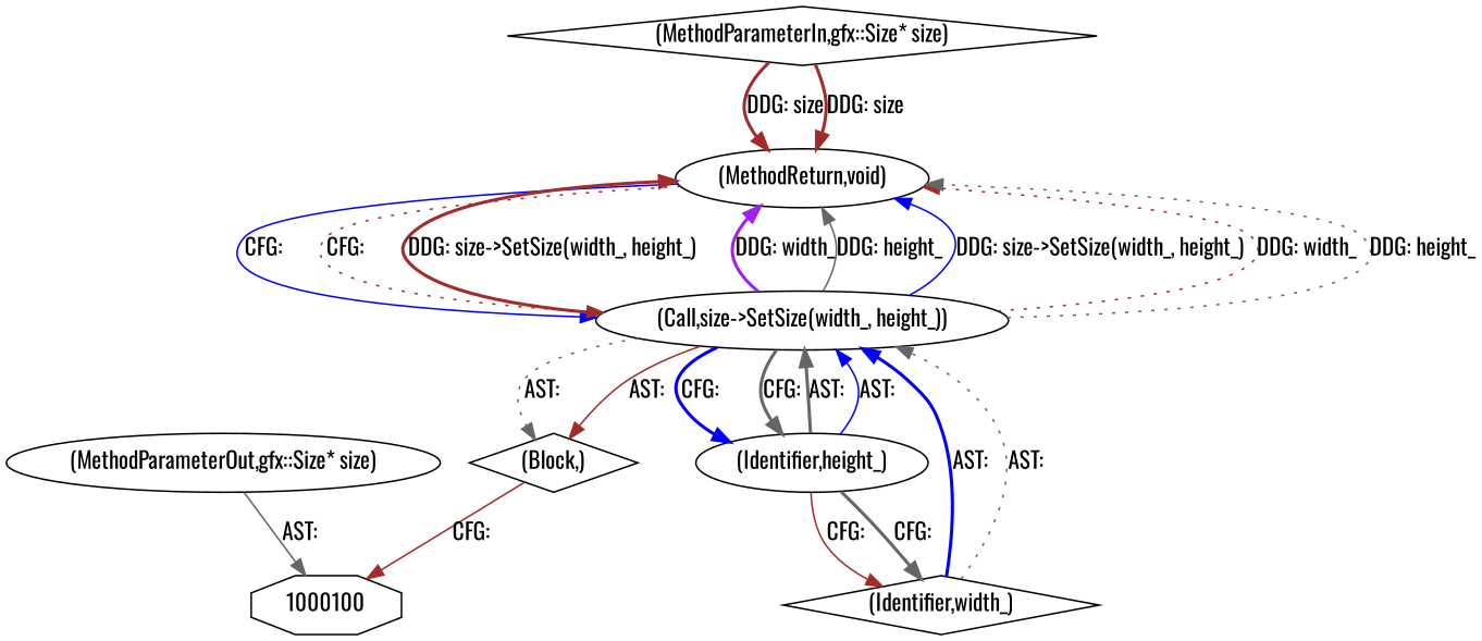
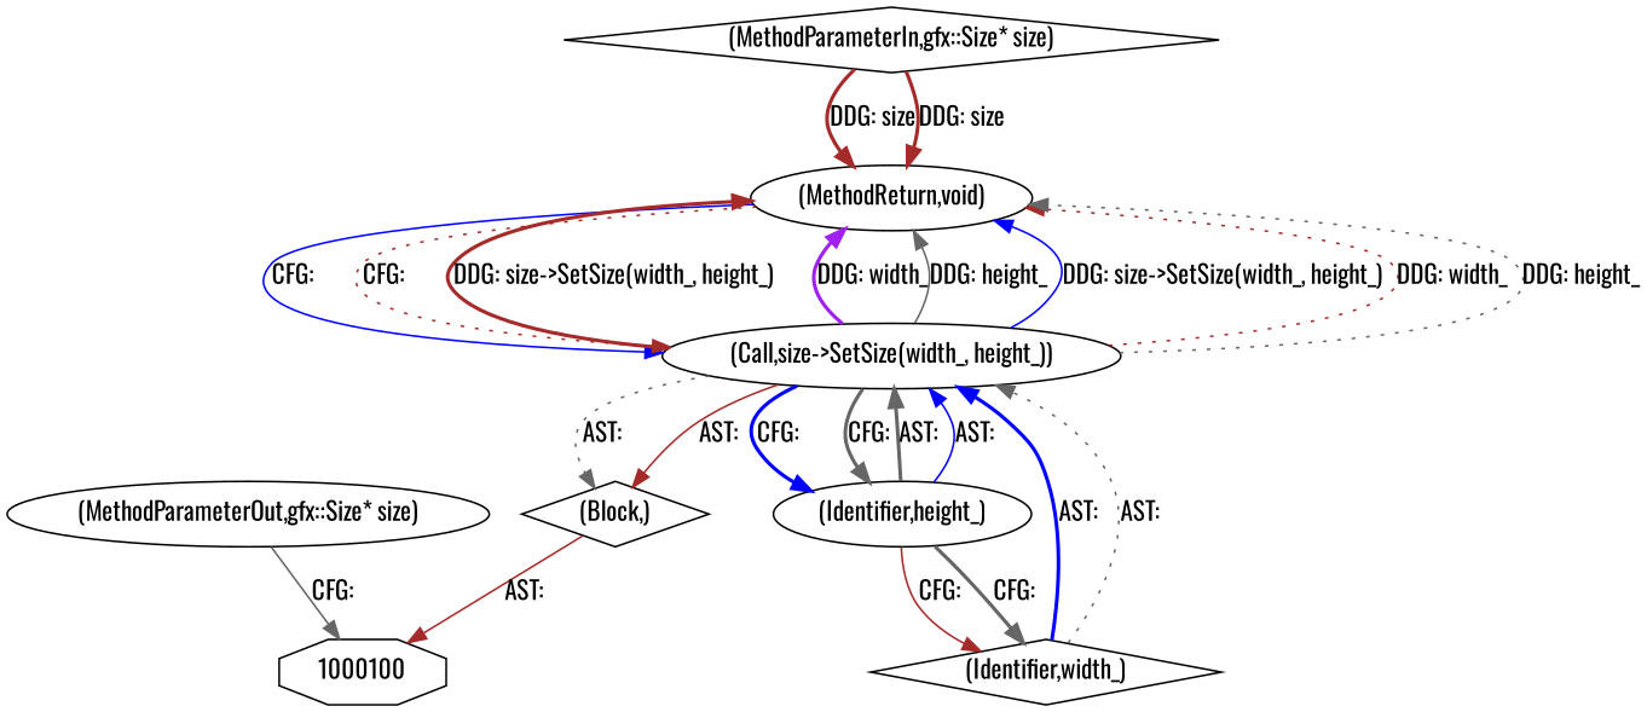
  digraph {
    fontname=Oswald
    node [fontname=Oswald shape=ellipse]
    edge [color=brown fontname=Oswald style=bold]
    n1 [label="(MethodReturn,void)"]
    n2 [label="(Call,size->SetSize(width_, height_))"]
    n3 [label="(Block,)" shape=diamond]
    n4 [label="(Identifier,height_)"]
    1000100 [shape=octagon]
    n6 [label="(MethodParameterIn,gfx::Size* size)" shape=diamond]
    n7 [label="(MethodParameterOut,gfx::Size* size)"]
    n8 [label="(Identifier,width_)" shape=diamond]
    n1 -> n2 [color=blue label="CFG: " style=solid]
    n1 -> n2 [label="CFG: " style=dotted]
    n2 -> n1 [label="DDG: size->SetSize(width_, height_)"]
    n2 -> n1 [color=purple label="DDG: width_"]
    n2 -> n1 [color=gray40 label="DDG: height_" style=solid]
    n2 -> n1 [color=blue label="DDG: size->SetSize(width_, height_)" style=solid]
    n2 -> n1 [label="DDG: width_" style=dotted]
    n2 -> n1 [color=gray40 label="DDG: height_" style=dotted]
    n2 -> n3 [color=gray40 label="AST: " style=dotted]
    n2 -> n3 [label="AST: " style=solid]
    n2 -> n4 [color=blue label="CFG: "]
    n2 -> n4 [color=gray40 label="CFG: "]
-   n3 -> 1000100 [label="CFG: " style=solid]
+   n3 -> 1000100 [label="AST: " style=solid]
    n4 -> n2 [color=gray40 label="AST: "]
    n4 -> n2 [color=blue label="AST: " style=solid]
    n4 -> n8 [label="CFG: " style=solid]
    n4 -> n8 [color=gray40 label="CFG: "]
    n6 -> n1 [label="DDG: size"]
    n6 -> n1 [label="DDG: size"]
-   n7 -> 1000100 [color=gray40 label="AST: " style=solid]
+   n7 -> 1000100 [color=gray40 label="CFG: " style=solid]
    n8 -> n2 [color=blue label="AST: "]
    n8 -> n2 [color=gray40 label="AST: " style=dotted]
  }
